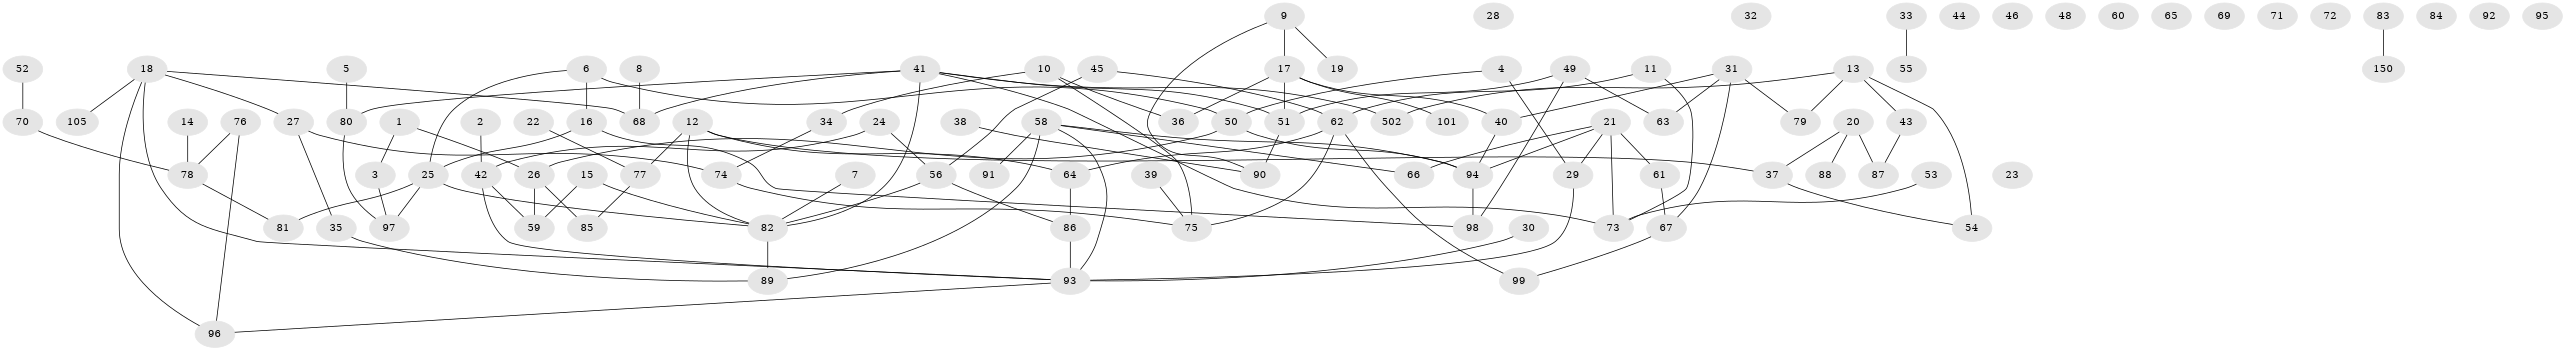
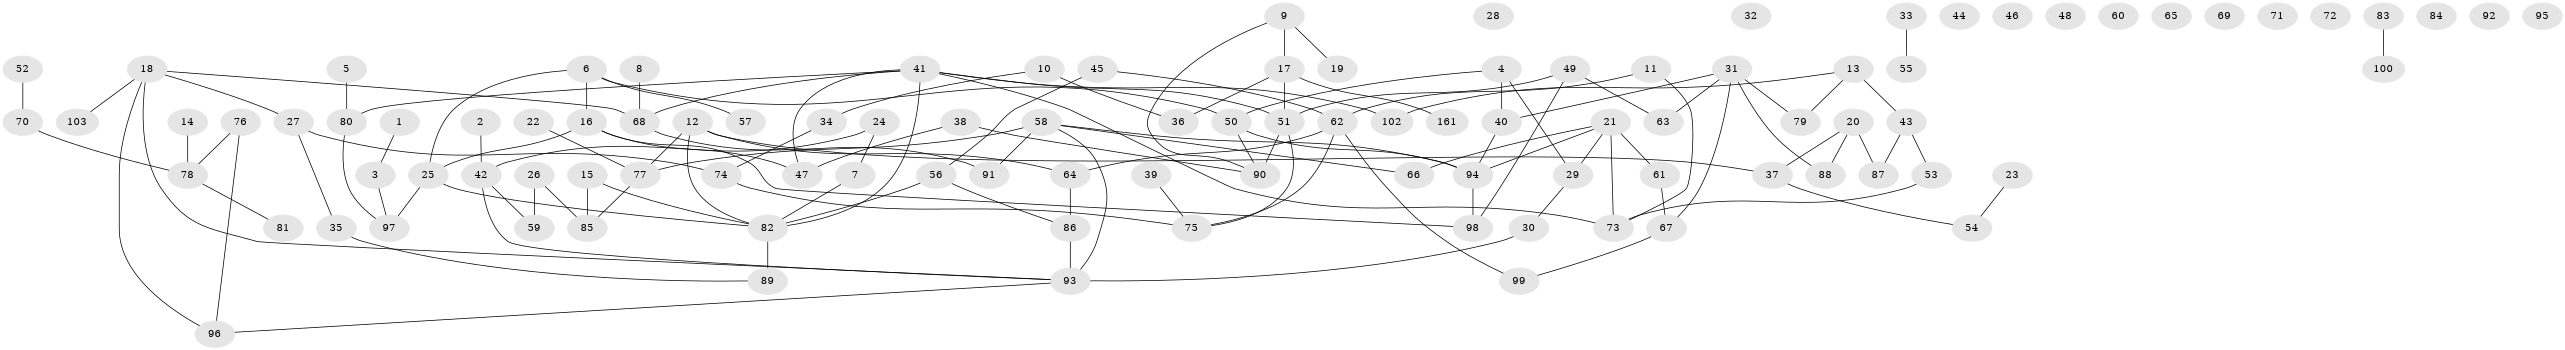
  graph {
    node [color=gray90 style=filled]
    1
    3
    26
    97
    59
    85
    2
    42
    93
    4
    29
    50
    90
    94
    5
    80
    6
    16
    25
+   57
+   47
    98
    82
    81
    7
    89
    8
    68
    91
    9
    17
    19
    36
    40
    51
-   101
+   101 [label=161]
    10
    34
    74
    11
    62
    73
    64
    75
    99
    12
    37
    77
    54
    86
    13
    79
-   102 [label=502]
+   102
    43
    14
    78
    15
    18
    27
    96
-   103 [label=105]
+   103
    35
    20
    87
    88
    21
    66
    61
    22
    23
    24
    56
    28
    30
    31
    63
    67
    32
    33
    55
    53
    38
    39
    41
    44
    45
    46
    48
    49
    52
    70
    58
    60
    65
    69
    71
    72
    76
    83
-   100 [label=150]
+   100
    84
    92
    95
    1 -- 3
-   1 -- 26
    3 -- 97
    26 -- 59
    26 -- 85
    2 -- 42
    42 -- 59
    42 -- 93
    93 -- 96
    4 -- 29
    4 -- 50
-   29 -- 93
-   50 -- 26
+   29 -- 30
+   50 -- 90
    50 -- 94
    94 -- 98
    5 -- 80
    80 -- 97
    6 -- 50
    6 -- 16
    6 -- 25
+   6 -- 57
    16 -- 25
+   16 -- 47
    16 -- 98
    25 -- 97
    25 -- 82
-   25 -- 81
    82 -- 89
    7 -- 82
    8 -- 68
+   68 -- 91
    9 -- 90
    9 -- 17
    9 -- 19
    17 -- 36
-   17 -- 40
+   4 -- 40
    17 -- 51
    17 -- 101
    40 -- 94
    51 -- 90
-   10 -- 75
+   51 -- 75
    10 -- 36
    10 -- 34
    34 -- 74
    74 -- 75
    11 -- 62
    11 -- 73
    62 -- 64
    62 -- 75
    62 -- 99
    64 -- 86
    12 -- 82
    12 -- 64
    12 -- 37
    12 -- 77
    37 -- 54
    77 -- 85
    86 -- 93
-   13 -- 54
+   23 -- 54
    13 -- 79
    13 -- 102
    13 -- 43
    43 -- 87
+   43 -- 53
    14 -- 78
    78 -- 81
-   15 -- 59
+   15 -- 85
    15 -- 82
    18 -- 93
    18 -- 68
    18 -- 27
    18 -- 96
    18 -- 103
    27 -- 74
    27 -- 35
    35 -- 89
    20 -- 37
    20 -- 87
    20 -- 88
    21 -- 29
    21 -- 94
    21 -- 73
    21 -- 66
    21 -- 61
    61 -- 67
    22 -- 77
    24 -- 42
-   24 -- 56
+   24 -- 7
    56 -- 82
    56 -- 86
    30 -- 93
    31 -- 40
    31 -- 79
+   31 -- 88
    31 -- 63
    31 -- 67
    67 -- 99
    33 -- 55
    53 -- 73
    38 -- 90
+   38 -- 47
    39 -- 75
    41 -- 80
+   41 -- 47
    41 -- 82
    41 -- 68
    41 -- 51
    41 -- 73
    41 -- 102
    45 -- 62
    45 -- 56
    49 -- 98
    49 -- 51
    49 -- 63
    52 -- 70
    70 -- 78
    58 -- 93
    58 -- 94
    58 -- 91
-   58 -- 89
+   58 -- 77
    58 -- 66
    76 -- 78
    76 -- 96
    83 -- 100
  }
